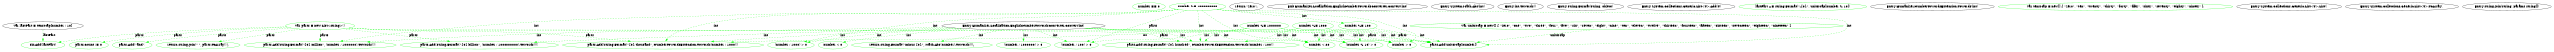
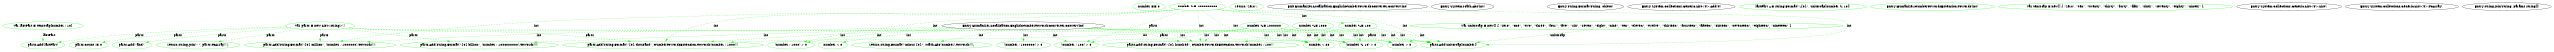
  digraph {
    node [cluster="Humanizer.Localisation.EnglishNumberToWordsConverter.Convert(int)" color=green community=0 prediction=2 span="0-0"]
    edge [color=green style=dashed]
    n1 [label="number == 0" prediction=0 span="9-9"]
    n2 [label="Entry Humanizer.Localisation.EnglishNumberToWordsConverter.Convert(int)" span="7-7" color="" community="" prediction=""]
    n3 [label="number < 0" span="12-12"]
    n4 [label="return string.Format(''minus {0}'', Math.Abs(number).ToWords());" span="13-13"]
    n5 [label="parts.Add(string.Format(''{0} billion'', (number / 1000000000).ToWords()))" span="19-19"]
    n6 [label="(number / 1000000) > 0" span="23-23"]
    n7 [label="parts.Add(string.Format(''{0} million'', (number / 1000000).ToWords()))" span="25-25"]
    n8 [label="(number / 1000) > 0" span="29-29"]
    n9 [label="parts.Add(string.Format(''{0} thousand'', NumberToWordsExtension.ToWords(number / 1000)))" span="31-31"]
    n10 [label="(number / 100) > 0" span="35-35"]
    n11 [label="parts.Add(string.Format(''{0} hundred'', NumberToWordsExtension.ToWords(number / 100)))" span="37-37"]
    n12 [label="number > 0" span="41-41"]
    n13 [label="number < 20" span="49-49"]
    n14 [label="parts.Add(unitsMap[number])" span="50-50"]
    n15 [label="(number % 10) > 0" span="54-54"]
-   n16 [color=black label="return ''zero'';" prediction=1 span="10-10"]
+   n16 [label="return ''zero'';" prediction=1 span="10-10"]
    n17 [label="var parts = new List<string>()" span="15-15"]
    n18 [label="parts.Count != 0" span="43-43"]
    n19 [label="return string.Join('' '', parts.ToArray());" span="61-61"]
-   n20 [label="six.Add(lastPart)" span="57-57"]
+   n20 [label="parts.Add(lastPart)" span="57-57"]
    n21 [label="parts.Add(''and'')" span="44-44"]
    n22 [label="Exit Humanizer.Localisation.EnglishNumberToWordsConverter.Convert(int)" span="7-7" color="" community="" prediction=""]
    n23 [cluster="System.Math.Abs(int)" label="Entry System.Math.Abs(int)" color="" community="" prediction=""]
-   n24 [cluster="int.ToWords()" label="Entry int.ToWords()" span="25-25" color="" community="" prediction=""]
    n25 [cluster="string.Format(string, object)" label="Entry string.Format(string, object)" color="" community="" prediction=""]
    n26 [label="number %= 1000000000" span="20-20"]
    n27 [label="number %= 100" span="38-38"]
    n28 [cluster="System.Collections.Generic.List<T>.Add(T)" label="Entry System.Collections.Generic.List<T>.Add(T)" color="" community="" prediction=""]
    n29 [label="number %= 1000000" span="26-26"]
    n30 [label="number %= 1000" span="32-32"]
-   n31 [color=black label="var lastPart = tensMap[number / 10]" span="53-53"]
+   n31 [label="var lastPart = tensMap[number / 10]" span="53-53"]
    n32 [label="lastPart += string.Format(''-{0}'', unitsMap[number % 10])" prediction=22 span="55-55"]
-   n33 [cluster="Humanizer.NumberToWordsExtension.ToWords(int)" label="Entry Humanizer.NumberToWordsExtension.ToWords(int)" span="25-25" color="" community="" prediction=""]
+   n33 [cluster="Humanizer.NumberToWordsExtension.ToWords(int)" label="Entry Humanizer.NumberToWordsExtension.ToWords(int)" span="25-25" community="" prediction=""]
    n34 [label="var tensMap = new[] { ''zero'', ''ten'', ''twenty'', ''thirty'', ''forty'', ''fifty'', ''sixty'', ''seventy'', ''eighty'', ''ninety'' }" prediction=25 span="47-47"]
    n35 [label="var unitsMap = new[] { ''zero'', ''one'', ''two'', ''three'', ''four'', ''five'', ''six'', ''seven'', ''eight'', ''nine'', ''ten'', ''eleven'', ''twelve'', ''thirteen'', ''fourteen'', ''fifteen'', ''sixteen'', ''seventeen'', ''eighteen'', ''nineteen'' }" span="46-46"]
    n36 [cluster="System.Collections.Generic.List<T>.List()" label="Entry System.Collections.Generic.List<T>.List()" color="" community="" prediction=""]
    n37 [cluster="System.Collections.Generic.List<T>.ToArray()" label="Entry System.Collections.Generic.List<T>.ToArray()" color="" community="" prediction=""]
    n38 [cluster="string.Join(string, params string[])" label="Entry string.Join(string, params string[])" color="" community="" prediction=""]
    n2 -> n3 [label=int]
    n2 -> n4 [label=int]
    n2 -> n5 [label=int]
    n2 -> n6 [label=int]
    n2 -> n7 [label=int]
    n2 -> n8 [label=int]
    n2 -> n9 [label=int]
    n2 -> n10 [label=int]
    n2 -> n11 [label=int]
    n2 -> n12 [label=int]
    n2 -> n13 [label=int]
    n2 -> n14 [label=int]
    n2 -> n15 [label=int]
    n17 -> n5 [label=parts]
    n17 -> n7 [label=parts]
    n17 -> n9 [label=parts]
    n17 -> n11 [label=parts]
    n17 -> n14 [label=parts]
    n17 -> n18 [label=parts]
    n17 -> n19 [label=parts]
    n17 -> n20 [label=parts]
    n17 -> n21 [label=parts]
    n26 -> n7 [label=int]
    n26 -> n8 [label=int]
    n26 -> n9 [label=int]
    n26 -> n10 [label=parts]
    n26 -> n11 [label=int]
    n26 -> n12 [label=int]
    n26 -> n13 [label=int]
    n26 -> n14 [label=int]
    n26 -> n27 [label=int]
    n27 -> n13 [label=int]
    n27 -> n14 [label=int]
    n27 -> n15 [label=int]
    n29 -> n9 [label=int]
    n29 -> n10 [label=int]
    n29 -> n11 [label=int]
    n29 -> n12 [label=int]
+   n29 -> n13 [label=int]
    n29 -> n14 [label=int]
+   n29 -> n15 [label=int]
    n30 -> n11 [label=int]
    n30 -> n12 [label=int]
    n30 -> n13 [label=int]
-   n30 -> n14 [label=parts]
+   n30 -> n14 [label=int]
    n30 -> n15 [label=int]
    n31 -> n20 [label=lastPart]
    n35 -> n14 [label=unitsMap]
  }
